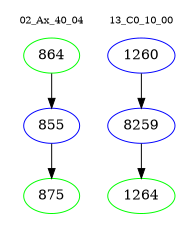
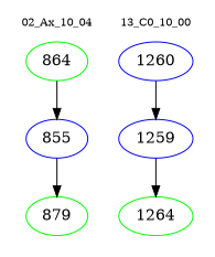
  digraph {
    node [color=green]
    edge [color=black]
    n1 [label=864]
    n2 [color=blue label=855]
-   n3 [label=875]
+   n3 [label=879]
    n4 [color=blue label=1260]
-   n5 [color=blue label=8259]
+   n5 [color=blue label=1259]
    n6 [label=1264]
    subgraph cluster_1 {
      color=white
      fontsize=10
-     label="02_Ax_40_04"
+     label="02_Ax_10_04"
      n1
      n2
      n3
    }
    subgraph cluster_2 {
      color=white
      fontsize=10
      label="13_C0_10_00"
      n4
      n5
      n6
    }
    n1 -> n2
    n2 -> n3
    n4 -> n5
    n5 -> n6
  }
